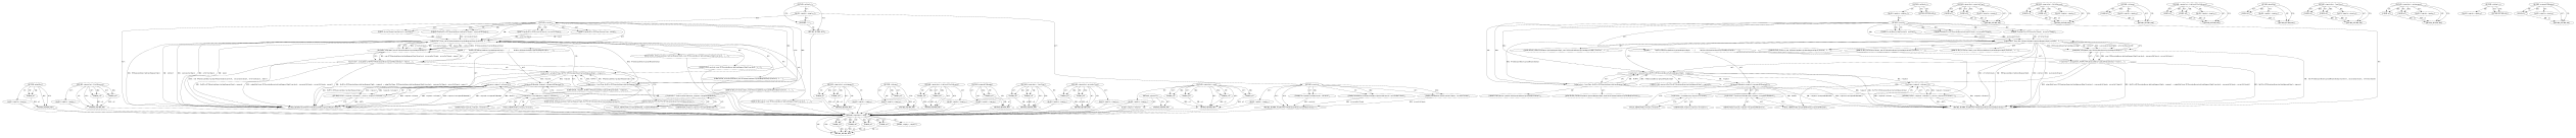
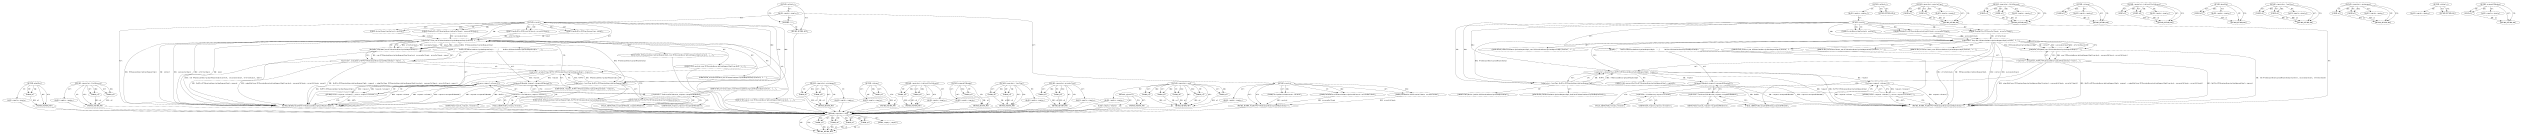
  digraph {
    fontname="JetBrains Mono"
    node [fontname="JetBrains Mono"]
    edge [fontname="JetBrains Mono"]
    n1 [label=<(METHOD,&lt;operator&gt;.new)>]
    n2 [label=<(PARAM,p1)>]
    n3 [label=<(PARAM,p2)>]
    n4 [label=<(PARAM,p3)>]
    n5 [label=<(PARAM,p4)>]
    n6 [label=<(BLOCK,&lt;empty&gt;,&lt;empty&gt;)>]
    n7 [label=<(METHOD_RETURN,ANY)>]
    n8 [label=<(METHOD,&lt;global&gt;)<SUB>1</SUB>>]
    n9 [label=<(BLOCK,&lt;empty&gt;,&lt;empty&gt;)<SUB>1</SUB>>]
    n10 [label=<(METHOD_RETURN,ANY)<SUB>1</SUB>>]
    n11 [label=<(METHOD,create)<SUB>1</SUB>>]
    n12 [label=<(PARAM,ScriptExecutionContext* context)<SUB>1</SUB>>]
    n13 [label=<(PARAM,PassRefPtr&lt;RTCSessionDescriptionCallback&gt; successCallback)<SUB>1</SUB>>]
    n14 [label=<(PARAM,PassRefPtr&lt;RTCErrorCallback&gt; errorCallback)<SUB>1</SUB>>]
    n15 [label=<(BLOCK,{     RefPtr&lt;RTCSessionDescriptionRequestImpl&gt; ...,{     RefPtr&lt;RTCSessionDescriptionRequestImpl&gt; ...)<SUB>2</SUB>>]
    n16 [label=<(&lt;operator&gt;.greaterThan,RefPtr&lt;RTCSessionDescriptionRequestImpl&gt; request)<SUB>3</SUB>>]
    n17 [label=<(&lt;operator&gt;.lessThan,RefPtr&lt;RTCSessionDescriptionRequestImpl)<SUB>3</SUB>>]
    n18 [label=<(&lt;operator&gt;.new,new RTCSessionDescriptionRequestImpl(context, s...)<SUB>3</SUB>>]
    n19 [label=<(METHOD_RETURN,PassRefPtr&lt;RTCSessionDescriptionRequestImpl&gt;)<SUB>1</SUB>>]
    n20 [label=<(&lt;operator&gt;.assignment,RefPtr&lt;RTCSessionDescriptionRequestImpl&gt; reques...)<SUB>3</SUB>>]
    n21 [label=<(suspendIfNeeded,request-&gt;suspendIfNeeded())<SUB>4</SUB>>]
    n22 [label=<(RETURN,return request.release();,return request.release();)<SUB>5</SUB>>]
    n23 [label=<(adoptRef,adoptRef(new RTCSessionDescriptionRequestImpl(c...)<SUB>3</SUB>>]
    n24 [label=<(FIELD_IDENTIFIER,suspendIfNeeded,suspendIfNeeded)<SUB>4</SUB>>]
    n25 [label=<(IDENTIFIER,request,RefPtr&lt;RTCSessionDescriptionRequestImpl&gt; request)<SUB>3</SUB>>]
    n26 [label=<(release,request.release())<SUB>5</SUB>>]
    n27 [label=<(IDENTIFIER,RefPtr,RefPtr&lt;RTCSessionDescriptionRequestImpl)<SUB>3</SUB>>]
    n28 [label=<(IDENTIFIER,RTCSessionDescriptionRequestImpl,RefPtr&lt;RTCSessionDescriptionRequestImpl)<SUB>3</SUB>>]
    n29 [label=<(IDENTIFIER,RTCSessionDescriptionRequestImpl,new RTCSessionDescriptionRequestImpl(context, s...)<SUB>3</SUB>>]
    n30 [label=<(IDENTIFIER,context,new RTCSessionDescriptionRequestImpl(context, s...)<SUB>3</SUB>>]
    n31 [label=<(IDENTIFIER,successCallback,new RTCSessionDescriptionRequestImpl(context, s...)<SUB>3</SUB>>]
    n32 [label=<(IDENTIFIER,errorCallback,new RTCSessionDescriptionRequestImpl(context, s...)<SUB>3</SUB>>]
    n33 [label=<(&lt;operator&gt;.indirectFieldAccess,request-&gt;suspendIfNeeded)<SUB>4</SUB>>]
    n34 [label=<(FIELD_IDENTIFIER,release,release)<SUB>5</SUB>>]
    n35 [label=<(IDENTIFIER,request,request-&gt;suspendIfNeeded())<SUB>4</SUB>>]
    n36 [label=<(&lt;operator&gt;.fieldAccess,request.release)<SUB>5</SUB>>]
    n37 [label=<(IDENTIFIER,request,request.release())<SUB>5</SUB>>]
    n38 [label=<(METHOD,&lt;operator&gt;.greaterThan)>]
    n39 [label=<(PARAM,p1)>]
    n40 [label=<(PARAM,p2)>]
    n41 [label=<(BLOCK,&lt;empty&gt;,&lt;empty&gt;)>]
    n42 [label=<(METHOD_RETURN,ANY)>]
    n43 [label=<(METHOD,&lt;operator&gt;.fieldAccess)>]
    n44 [label=<(PARAM,p1)>]
    n45 [label=<(PARAM,p2)>]
    n46 [label=<(BLOCK,&lt;empty&gt;,&lt;empty&gt;)>]
    n47 [label=<(METHOD_RETURN,ANY)>]
    n48 [label=<(METHOD,release)>]
    n49 [label=<(PARAM,p1)>]
    n50 [label=<(BLOCK,&lt;empty&gt;,&lt;empty&gt;)>]
    n51 [label=<(METHOD_RETURN,ANY)>]
    n52 [label=<(METHOD,&lt;operator&gt;.indirectFieldAccess)>]
    n53 [label=<(PARAM,p1)>]
    n54 [label=<(PARAM,p2)>]
    n55 [label=<(BLOCK,&lt;empty&gt;,&lt;empty&gt;)>]
    n56 [label=<(METHOD_RETURN,ANY)>]
    n57 [label=<(METHOD,adoptRef)>]
    n58 [label=<(PARAM,p1)>]
    n59 [label=<(BLOCK,&lt;empty&gt;,&lt;empty&gt;)>]
    n60 [label=<(METHOD_RETURN,ANY)>]
    n61 [label=<(METHOD,&lt;operator&gt;.lessThan)>]
    n62 [label=<(PARAM,p1)>]
    n63 [label=<(PARAM,p2)>]
    n64 [label=<(BLOCK,&lt;empty&gt;,&lt;empty&gt;)>]
    n65 [label=<(METHOD_RETURN,ANY)>]
    n66 [label=<(METHOD,&lt;operator&gt;.assignment)>]
    n67 [label=<(PARAM,p1)>]
    n68 [label=<(PARAM,p2)>]
    n69 [label=<(BLOCK,&lt;empty&gt;,&lt;empty&gt;)>]
    n70 [label=<(METHOD_RETURN,ANY)>]
    n71 [label=<(METHOD,&lt;global&gt;)<SUB>1</SUB>>]
    n72 [label=<(BLOCK,&lt;empty&gt;,&lt;empty&gt;)>]
    n73 [label=<(METHOD_RETURN,ANY)>]
    n74 [label=<(METHOD,suspendIfNeeded)>]
    n75 [label=<(PARAM,p1)>]
    n76 [label=<(BLOCK,&lt;empty&gt;,&lt;empty&gt;)>]
    n77 [label=<(METHOD_RETURN,ANY)>]
    n78 [label=<(METHOD,adoptRef)>]
    n79 [label=<(PARAM,p1)>]
    n80 [label=<(BLOCK,&lt;empty&gt;,&lt;empty&gt;)>]
    n81 [label=<(METHOD_RETURN,ANY)>]
    n82 [label=<(METHOD,&lt;operator&gt;.fieldAccess)>]
    n83 [label=<(PARAM,p1)>]
    n84 [label=<(PARAM,p2)>]
    n85 [label=<(BLOCK,&lt;empty&gt;,&lt;empty&gt;)>]
    n86 [label=<(METHOD_RETURN,ANY)>]
    n87 [label=<(METHOD,&lt;global&gt;)<SUB>1</SUB>>]
    n88 [label=<(BLOCK,&lt;empty&gt;,&lt;empty&gt;)<SUB>1</SUB>>]
    n89 [label=<(UNKNOWN,),))<SUB>1</SUB>>]
    n90 [label=<(METHOD_RETURN,ANY)<SUB>1</SUB>>]
    n91 [label=<(METHOD,create)<SUB>1</SUB>>]
    n92 [label=<(METHOD,create)<SUB>2</SUB>>]
    n93 [label=<(PARAM,ScriptExecutionContext* context)<SUB>1</SUB>>]
    n94 [label=<(PARAM,PassRefPtr&lt;RTCSessionDescriptionCallback&gt; successCallback)<SUB>1</SUB>>]
    n95 [label=<(PARAM,PassRefPtr&lt;RTCErrorCallback&gt; errorCallback)<SUB>1</SUB>>]
    n96 [label=<(BLOCK,&lt;empty&gt;,&lt;empty&gt;)>]
    n97 [label=<(METHOD_RETURN,PassRefPtr&lt;RTCSessionDescriptionRequestImpl&gt;)<SUB>1</SUB>>]
    n98 [label=<(PARAM,ScriptExecutionContext* context)<SUB>2</SUB>>]
    n99 [label=<(PARAM,PassRefPtr&lt;RTCSessionDescriptionCallback&gt; successCallback)<SUB>2</SUB>>]
    n100 [label=<(PARAM,PassRefPtr&lt;RTCErrorCallback&gt; errorCallback)<SUB>2</SUB>>]
    n101 [label=<(PARAM,PassRefPtr&lt;RTCPeerConnection&gt; owner)<SUB>2</SUB>>]
    n102 [label=<(BLOCK,{     RefPtr&lt;RTCSessionDescriptionRequestImpl&gt; ...,{     RefPtr&lt;RTCSessionDescriptionRequestImpl&gt; ...)<SUB>3</SUB>>]
    n103 [label=<(&lt;operator&gt;.greaterThan,RefPtr&lt;RTCSessionDescriptionRequestImpl&gt; request)<SUB>4</SUB>>]
    n104 [label=<(&lt;operator&gt;.lessThan,RefPtr&lt;RTCSessionDescriptionRequestImpl)<SUB>4</SUB>>]
    n105 [label=<(&lt;operator&gt;.new,new RTCSessionDescriptionRequestImpl(context, s...)<SUB>4</SUB>>]
    n106 [label=<(METHOD_RETURN,PassRefPtr&lt;RTCSessionDescriptionRequestImpl&gt;)<SUB>2</SUB>>]
    n107 [label=<(&lt;operator&gt;.assignment,RefPtr&lt;RTCSessionDescriptionRequestImpl&gt; reques...)<SUB>4</SUB>>]
    n108 [label=<(suspendIfNeeded,request-&gt;suspendIfNeeded())<SUB>5</SUB>>]
    n109 [label=<(RETURN,return request.release();,return request.release();)<SUB>6</SUB>>]
    n110 [label=<(adoptRef,adoptRef(new RTCSessionDescriptionRequestImpl(c...)<SUB>4</SUB>>]
    n111 [label=<(FIELD_IDENTIFIER,suspendIfNeeded,suspendIfNeeded)<SUB>5</SUB>>]
    n112 [label=<(IDENTIFIER,request,RefPtr&lt;RTCSessionDescriptionRequestImpl&gt; request)<SUB>4</SUB>>]
    n113 [label=<(release,request.release())<SUB>6</SUB>>]
    n114 [label=<(IDENTIFIER,RefPtr,RefPtr&lt;RTCSessionDescriptionRequestImpl)<SUB>4</SUB>>]
    n115 [label=<(IDENTIFIER,RTCSessionDescriptionRequestImpl,RefPtr&lt;RTCSessionDescriptionRequestImpl)<SUB>4</SUB>>]
    n116 [label=<(IDENTIFIER,RTCSessionDescriptionRequestImpl,new RTCSessionDescriptionRequestImpl(context, s...)<SUB>4</SUB>>]
    n117 [label=<(IDENTIFIER,context,new RTCSessionDescriptionRequestImpl(context, s...)<SUB>4</SUB>>]
    n118 [label=<(IDENTIFIER,successCallback,new RTCSessionDescriptionRequestImpl(context, s...)<SUB>4</SUB>>]
    n119 [label=<(IDENTIFIER,errorCallback,new RTCSessionDescriptionRequestImpl(context, s...)<SUB>4</SUB>>]
    n120 [label=<(IDENTIFIER,owner,new RTCSessionDescriptionRequestImpl(context, s...)<SUB>4</SUB>>]
    n121 [label=<(&lt;operator&gt;.indirectFieldAccess,request-&gt;suspendIfNeeded)<SUB>5</SUB>>]
    n122 [label=<(FIELD_IDENTIFIER,release,release)<SUB>6</SUB>>]
    n123 [label=<(IDENTIFIER,request,request-&gt;suspendIfNeeded())<SUB>5</SUB>>]
    n124 [label=<(&lt;operator&gt;.fieldAccess,request.release)<SUB>6</SUB>>]
    n125 [label=<(IDENTIFIER,request,request.release())<SUB>6</SUB>>]
    n126 [label=<(METHOD,&lt;operator&gt;.assignment)>]
    n127 [label=<(PARAM,p1)>]
    n128 [label=<(PARAM,p2)>]
    n129 [label=<(BLOCK,&lt;empty&gt;,&lt;empty&gt;)>]
    n130 [label=<(METHOD_RETURN,ANY)>]
    n131 [label=<(METHOD,release)>]
    n132 [label=<(PARAM,p1)>]
    n133 [label=<(BLOCK,&lt;empty&gt;,&lt;empty&gt;)>]
    n134 [label=<(METHOD_RETURN,ANY)>]
    n135 [label=<(METHOD,&lt;operator&gt;.indirectFieldAccess)>]
    n136 [label=<(PARAM,p1)>]
    n137 [label=<(PARAM,p2)>]
    n138 [label=<(BLOCK,&lt;empty&gt;,&lt;empty&gt;)>]
    n139 [label=<(METHOD_RETURN,ANY)>]
    n140 [label=<(METHOD,suspendIfNeeded)>]
    n141 [label=<(PARAM,p1)>]
    n142 [label=<(BLOCK,&lt;empty&gt;,&lt;empty&gt;)>]
    n143 [label=<(METHOD_RETURN,ANY)>]
    n144 [label=<(METHOD,&lt;operator&gt;.lessThan)>]
    n145 [label=<(PARAM,p1)>]
    n146 [label=<(PARAM,p2)>]
    n147 [label=<(BLOCK,&lt;empty&gt;,&lt;empty&gt;)>]
    n148 [label=<(METHOD_RETURN,ANY)>]
    n149 [label=<(METHOD,&lt;operator&gt;.greaterThan)>]
    n150 [label=<(PARAM,p1)>]
    n151 [label=<(PARAM,p2)>]
    n152 [label=<(BLOCK,&lt;empty&gt;,&lt;empty&gt;)>]
    n153 [label=<(METHOD_RETURN,ANY)>]
    n154 [label=<(METHOD,&lt;global&gt;)<SUB>1</SUB>>]
    n155 [label=<(BLOCK,&lt;empty&gt;,&lt;empty&gt;)>]
    n156 [label=<(METHOD_RETURN,ANY)>]
    n157 [label=<(METHOD,&lt;operator&gt;.new)>]
    n158 [label=<(PARAM,p1)>]
    n159 [label=<(PARAM,p2)>]
    n160 [label=<(PARAM,p3)>]
    n161 [label=<(PARAM,p4)>]
+   n162 [label=<(PARAM,p5)>]
    n163 [label=<(BLOCK,&lt;empty&gt;,&lt;empty&gt;)>]
    n164 [label=<(METHOD_RETURN,ANY)>]
    n1 -> n2 [label="AST: "]
    n1 -> n2 [label="DDG: "]
    n1 -> n3 [label="AST: "]
    n1 -> n3 [label="DDG: "]
    n1 -> n4 [label="AST: "]
    n1 -> n4 [label="DDG: "]
    n1 -> n5 [label="AST: "]
    n1 -> n5 [label="DDG: "]
    n1 -> n6 [label="AST: "]
    n1 -> n7 [label="AST: "]
    n1 -> n7 [label="CFG: "]
    n2 -> n7 [label="DDG: p1"]
    n3 -> n7 [label="DDG: p2"]
    n4 -> n7 [label="DDG: p3"]
    n5 -> n7 [label="DDG: p4"]
    n8 -> n9 [label="AST: "]
    n8 -> n10 [label="AST: "]
    n8 -> n10 [label="CFG: "]
    n9 -> n11 [label="AST: "]
    n11 -> n12 [label="AST: "]
    n11 -> n12 [label="DDG: "]
    n11 -> n13 [label="AST: "]
    n11 -> n13 [label="DDG: "]
    n11 -> n14 [label="AST: "]
    n11 -> n14 [label="DDG: "]
    n11 -> n15 [label="AST: "]
    n11 -> n16 [label="DDG: "]
    n11 -> n17 [label="CFG: "]
    n11 -> n17 [label="DDG: "]
    n11 -> n18 [label="DDG: "]
    n11 -> n19 [label="AST: "]
    n12 -> n18 [label="DDG: context"]
    n13 -> n18 [label="DDG: successCallback"]
    n14 -> n18 [label="DDG: errorCallback"]
    n15 -> n20 [label="AST: "]
    n15 -> n21 [label="AST: "]
    n15 -> n22 [label="AST: "]
    n16 -> n17 [label="AST: "]
    n16 -> n18 [label="CFG: "]
    n16 -> n19 [label="DDG: RefPtr&lt;RTCSessionDescriptionRequestImpl"]
    n16 -> n19 [label="DDG: request"]
    n16 -> n21 [label="DDG: request"]
    n16 -> n25 [label="AST: "]
    n16 -> n26 [label="DDG: request"]
    n17 -> n16 [label="CFG: "]
    n17 -> n16 [label="DDG: RefPtr"]
    n17 -> n16 [label="DDG: RTCSessionDescriptionRequestImpl"]
    n17 -> n18 [label="DDG: RTCSessionDescriptionRequestImpl"]
    n17 -> n19 [label="DDG: RefPtr"]
    n17 -> n27 [label="AST: "]
    n17 -> n28 [label="AST: "]
    n18 -> n19 [label="DDG: RTCSessionDescriptionRequestImpl"]
    n18 -> n19 [label="DDG: context"]
    n18 -> n19 [label="DDG: successCallback"]
    n18 -> n19 [label="DDG: errorCallback"]
    n18 -> n23 [label="CFG: "]
    n18 -> n23 [label="DDG: RTCSessionDescriptionRequestImpl"]
    n18 -> n23 [label="DDG: context"]
    n18 -> n23 [label="DDG: successCallback"]
    n18 -> n23 [label="DDG: errorCallback"]
    n18 -> n29 [label="AST: "]
    n18 -> n30 [label="AST: "]
    n18 -> n31 [label="AST: "]
    n18 -> n32 [label="AST: "]
    n20 -> n16 [label="AST: "]
    n20 -> n19 [label="DDG: RefPtr&lt;RTCSessionDescriptionRequestImpl&gt; request"]
    n20 -> n19 [label="DDG: adoptRef(new RTCSessionDescriptionRequestImpl(context, successCallback, errorCallback))"]
    n20 -> n19 [label="DDG: RefPtr&lt;RTCSessionDescriptionRequestImpl&gt; request = adoptRef(new RTCSessionDescriptionRequestImpl(context, successCallback, errorCallback))"]
    n20 -> n23 [label="AST: "]
    n20 -> n24 [label="CFG: "]
    n21 -> n19 [label="DDG: request-&gt;suspendIfNeeded"]
    n21 -> n19 [label="DDG: request-&gt;suspendIfNeeded()"]
    n21 -> n33 [label="AST: "]
    n21 -> n34 [label="CFG: "]
    n22 -> n19 [label="CFG: "]
    n22 -> n19 [label="DDG: &lt;RET&gt;"]
    n22 -> n26 [label="AST: "]
    n23 -> n18 [label="AST: "]
    n23 -> n19 [label="DDG: new RTCSessionDescriptionRequestImpl(context, successCallback, errorCallback)"]
    n23 -> n20 [label="CFG: "]
    n23 -> n20 [label="DDG: new RTCSessionDescriptionRequestImpl(context, successCallback, errorCallback)"]
    n24 -> n33 [label="CFG: "]
    n26 -> n19 [label="DDG: request.release"]
    n26 -> n19 [label="DDG: request.release()"]
    n26 -> n22 [label="CFG: "]
    n26 -> n22 [label="DDG: request.release()"]
    n26 -> n36 [label="AST: "]
    n33 -> n21 [label="CFG: "]
    n33 -> n24 [label="AST: "]
    n33 -> n35 [label="AST: "]
    n34 -> n36 [label="CFG: "]
    n36 -> n26 [label="CFG: "]
    n36 -> n34 [label="AST: "]
    n36 -> n37 [label="AST: "]
    n38 -> n39 [label="AST: "]
    n38 -> n39 [label="DDG: "]
    n38 -> n40 [label="AST: "]
    n38 -> n40 [label="DDG: "]
    n38 -> n41 [label="AST: "]
    n38 -> n42 [label="AST: "]
    n38 -> n42 [label="CFG: "]
    n39 -> n42 [label="DDG: p1"]
    n40 -> n42 [label="DDG: p2"]
    n43 -> n44 [label="AST: "]
    n43 -> n44 [label="DDG: "]
    n43 -> n45 [label="AST: "]
    n43 -> n45 [label="DDG: "]
    n43 -> n46 [label="AST: "]
    n43 -> n47 [label="AST: "]
    n43 -> n47 [label="CFG: "]
    n44 -> n47 [label="DDG: p1"]
    n45 -> n47 [label="DDG: p2"]
    n48 -> n49 [label="AST: "]
    n48 -> n49 [label="DDG: "]
    n48 -> n50 [label="AST: "]
    n48 -> n51 [label="AST: "]
    n48 -> n51 [label="CFG: "]
    n49 -> n51 [label="DDG: p1"]
    n52 -> n53 [label="AST: "]
    n52 -> n53 [label="DDG: "]
    n52 -> n54 [label="AST: "]
    n52 -> n54 [label="DDG: "]
    n52 -> n55 [label="AST: "]
    n52 -> n56 [label="AST: "]
    n52 -> n56 [label="CFG: "]
    n53 -> n56 [label="DDG: p1"]
    n54 -> n56 [label="DDG: p2"]
    n57 -> n58 [label="AST: "]
    n57 -> n58 [label="DDG: "]
    n57 -> n59 [label="AST: "]
    n57 -> n60 [label="AST: "]
    n57 -> n60 [label="CFG: "]
    n58 -> n60 [label="DDG: p1"]
    n61 -> n62 [label="AST: "]
    n61 -> n62 [label="DDG: "]
    n61 -> n63 [label="AST: "]
    n61 -> n63 [label="DDG: "]
    n61 -> n64 [label="AST: "]
    n61 -> n65 [label="AST: "]
    n61 -> n65 [label="CFG: "]
    n62 -> n65 [label="DDG: p1"]
    n63 -> n65 [label="DDG: p2"]
    n66 -> n67 [label="AST: "]
    n66 -> n67 [label="DDG: "]
    n66 -> n68 [label="AST: "]
    n66 -> n68 [label="DDG: "]
    n66 -> n69 [label="AST: "]
    n66 -> n70 [label="AST: "]
    n66 -> n70 [label="CFG: "]
    n67 -> n70 [label="DDG: p1"]
    n68 -> n70 [label="DDG: p2"]
    n71 -> n72 [label="AST: "]
    n71 -> n73 [label="AST: "]
    n71 -> n73 [label="CFG: "]
    n74 -> n75 [label="AST: "]
    n74 -> n75 [label="DDG: "]
    n74 -> n76 [label="AST: "]
    n74 -> n77 [label="AST: "]
    n74 -> n77 [label="CFG: "]
    n75 -> n77 [label="DDG: p1"]
    n78 -> n79 [label="AST: "]
    n78 -> n79 [label="DDG: "]
    n78 -> n80 [label="AST: "]
    n78 -> n81 [label="AST: "]
    n78 -> n81 [label="CFG: "]
    n79 -> n81 [label="DDG: p1"]
    n80 -> n1
    n81 -> n1
    n82 -> n83 [label="AST: "]
    n82 -> n83 [label="DDG: "]
    n82 -> n84 [label="AST: "]
    n82 -> n84 [label="DDG: "]
    n82 -> n85 [label="AST: "]
    n82 -> n86 [label="AST: "]
    n82 -> n86 [label="CFG: "]
    n83 -> n86 [label="DDG: p1"]
    n84 -> n86 [label="DDG: p2"]
    n85 -> n1
    n86 -> n1
    n87 -> n88 [label="AST: "]
    n87 -> n89 [label="CFG: "]
    n87 -> n90 [label="AST: "]
    n88 -> n89 [label="AST: "]
    n88 -> n91 [label="AST: "]
    n88 -> n92 [label="AST: "]
    n89 -> n90 [label="CFG: "]
    n90 -> n1
    n91 -> n93 [label="AST: "]
    n91 -> n93 [label="DDG: "]
    n91 -> n94 [label="AST: "]
    n91 -> n94 [label="DDG: "]
    n91 -> n95 [label="AST: "]
    n91 -> n95 [label="DDG: "]
    n91 -> n96 [label="AST: "]
    n91 -> n97 [label="AST: "]
    n91 -> n97 [label="CFG: "]
    n92 -> n98 [label="AST: "]
    n92 -> n98 [label="DDG: "]
    n92 -> n99 [label="AST: "]
    n92 -> n99 [label="DDG: "]
    n92 -> n100 [label="AST: "]
    n92 -> n100 [label="DDG: "]
    n92 -> n101 [label="AST: "]
    n92 -> n101 [label="DDG: "]
    n92 -> n102 [label="AST: "]
    n92 -> n103 [label="DDG: "]
    n92 -> n104 [label="CFG: "]
    n92 -> n104 [label="DDG: "]
    n92 -> n105 [label="DDG: "]
    n92 -> n106 [label="AST: "]
    n93 -> n97 [label="DDG: context"]
    n94 -> n97 [label="DDG: successCallback"]
    n95 -> n97 [label="DDG: errorCallback"]
    n96 -> n1
    n97 -> n1
    n98 -> n105 [label="DDG: context"]
    n99 -> n105 [label="DDG: successCallback"]
    n100 -> n105 [label="DDG: errorCallback"]
    n101 -> n105 [label="DDG: owner"]
    n102 -> n107 [label="AST: "]
    n102 -> n108 [label="AST: "]
    n102 -> n109 [label="AST: "]
    n103 -> n104 [label="AST: "]
    n103 -> n105 [label="CFG: "]
    n103 -> n106 [label="DDG: RefPtr&lt;RTCSessionDescriptionRequestImpl"]
    n103 -> n106 [label="DDG: request"]
    n103 -> n108 [label="DDG: request"]
    n103 -> n112 [label="AST: "]
    n103 -> n113 [label="DDG: request"]
    n104 -> n103 [label="CFG: "]
    n104 -> n103 [label="DDG: RefPtr"]
    n104 -> n103 [label="DDG: RTCSessionDescriptionRequestImpl"]
    n104 -> n105 [label="DDG: RTCSessionDescriptionRequestImpl"]
    n104 -> n106 [label="DDG: RefPtr"]
    n104 -> n114 [label="AST: "]
    n104 -> n115 [label="AST: "]
    n105 -> n106 [label="DDG: RTCSessionDescriptionRequestImpl"]
    n105 -> n106 [label="DDG: context"]
    n105 -> n106 [label="DDG: successCallback"]
    n105 -> n106 [label="DDG: errorCallback"]
    n105 -> n106 [label="DDG: owner"]
    n105 -> n110 [label="CFG: "]
    n105 -> n110 [label="DDG: errorCallback"]
    n105 -> n110 [label="DDG: successCallback"]
    n105 -> n110 [label="DDG: owner"]
    n105 -> n110 [label="DDG: context"]
    n105 -> n110 [label="DDG: RTCSessionDescriptionRequestImpl"]
    n105 -> n116 [label="AST: "]
    n105 -> n117 [label="AST: "]
    n105 -> n118 [label="AST: "]
    n105 -> n119 [label="AST: "]
    n105 -> n120 [label="AST: "]
    n106 -> n1
    n107 -> n103 [label="AST: "]
    n107 -> n106 [label="DDG: RefPtr&lt;RTCSessionDescriptionRequestImpl&gt; request"]
    n107 -> n106 [label="DDG: adoptRef(new RTCSessionDescriptionRequestImpl(context, successCallback, errorCallback, owner))"]
    n107 -> n106 [label="DDG: RefPtr&lt;RTCSessionDescriptionRequestImpl&gt; request = adoptRef(new RTCSessionDescriptionRequestImpl(context, successCallback, errorCallback, owner))"]
    n107 -> n110 [label="AST: "]
    n107 -> n111 [label="CFG: "]
    n108 -> n106 [label="DDG: request-&gt;suspendIfNeeded"]
    n108 -> n106 [label="DDG: request-&gt;suspendIfNeeded()"]
    n108 -> n121 [label="AST: "]
    n108 -> n122 [label="CFG: "]
    n109 -> n106 [label="CFG: "]
    n109 -> n106 [label="DDG: &lt;RET&gt;"]
    n109 -> n113 [label="AST: "]
    n110 -> n105 [label="AST: "]
    n110 -> n106 [label="DDG: new RTCSessionDescriptionRequestImpl(context, successCallback, errorCallback, owner)"]
    n110 -> n107 [label="CFG: "]
    n110 -> n107 [label="DDG: new RTCSessionDescriptionRequestImpl(context, successCallback, errorCallback, owner)"]
    n111 -> n121 [label="CFG: "]
    n112 -> n1
    n113 -> n106 [label="DDG: request.release"]
    n113 -> n106 [label="DDG: request.release()"]
    n113 -> n109 [label="CFG: "]
    n113 -> n109 [label="DDG: request.release()"]
    n113 -> n124 [label="AST: "]
    n114 -> n1
    n115 -> n1
    n116 -> n1
    n117 -> n1
    n118 -> n1
    n119 -> n1
    n120 -> n1
    n121 -> n108 [label="CFG: "]
    n121 -> n111 [label="AST: "]
    n121 -> n123 [label="AST: "]
    n122 -> n124 [label="CFG: "]
    n123 -> n1
    n124 -> n113 [label="CFG: "]
    n124 -> n122 [label="AST: "]
    n124 -> n125 [label="AST: "]
    n125 -> n1
    n126 -> n127 [label="AST: "]
    n126 -> n127 [label="DDG: "]
    n126 -> n128 [label="AST: "]
    n126 -> n128 [label="DDG: "]
    n126 -> n129 [label="AST: "]
    n126 -> n130 [label="AST: "]
    n126 -> n130 [label="CFG: "]
    n127 -> n130 [label="DDG: p1"]
    n128 -> n130 [label="DDG: p2"]
    n129 -> n1
    n130 -> n1
    n131 -> n132 [label="AST: "]
    n131 -> n132 [label="DDG: "]
    n131 -> n133 [label="AST: "]
    n131 -> n134 [label="AST: "]
    n131 -> n134 [label="CFG: "]
    n132 -> n134 [label="DDG: p1"]
    n133 -> n1
    n134 -> n1
    n135 -> n136 [label="AST: "]
    n135 -> n136 [label="DDG: "]
    n135 -> n137 [label="AST: "]
    n135 -> n137 [label="DDG: "]
    n135 -> n138 [label="AST: "]
    n135 -> n139 [label="AST: "]
    n135 -> n139 [label="CFG: "]
    n136 -> n139 [label="DDG: p1"]
    n137 -> n139 [label="DDG: p2"]
    n138 -> n1
    n139 -> n1
    n140 -> n141 [label="AST: "]
    n140 -> n141 [label="DDG: "]
    n140 -> n142 [label="AST: "]
    n140 -> n143 [label="AST: "]
    n140 -> n143 [label="CFG: "]
    n141 -> n143 [label="DDG: p1"]
    n142 -> n1
    n143 -> n1
    n144 -> n145 [label="AST: "]
    n144 -> n145 [label="DDG: "]
    n144 -> n146 [label="AST: "]
    n144 -> n146 [label="DDG: "]
    n144 -> n147 [label="AST: "]
    n144 -> n148 [label="AST: "]
    n144 -> n148 [label="CFG: "]
    n145 -> n148 [label="DDG: p1"]
    n146 -> n148 [label="DDG: p2"]
    n147 -> n1
    n148 -> n1
    n149 -> n150 [label="AST: "]
    n149 -> n150 [label="DDG: "]
    n149 -> n151 [label="AST: "]
    n149 -> n151 [label="DDG: "]
    n149 -> n152 [label="AST: "]
    n149 -> n153 [label="AST: "]
    n149 -> n153 [label="CFG: "]
    n150 -> n153 [label="DDG: p1"]
    n151 -> n153 [label="DDG: p2"]
    n152 -> n1
    n153 -> n1
    n154 -> n155 [label="AST: "]
    n154 -> n156 [label="AST: "]
    n154 -> n156 [label="CFG: "]
    n155 -> n1
    n156 -> n1
    n157 -> n158 [label="AST: "]
    n157 -> n158 [label="DDG: "]
    n157 -> n159 [label="AST: "]
    n157 -> n159 [label="DDG: "]
    n157 -> n160 [label="AST: "]
    n157 -> n160 [label="DDG: "]
    n157 -> n161 [label="AST: "]
    n157 -> n161 [label="DDG: "]
+   n157 -> n162 [label="AST: "]
+   n157 -> n162 [label="DDG: "]
    n157 -> n163 [label="AST: "]
    n157 -> n164 [label="AST: "]
    n157 -> n164 [label="CFG: "]
    n158 -> n164 [label="DDG: p1"]
    n159 -> n164 [label="DDG: p2"]
    n160 -> n164 [label="DDG: p3"]
    n161 -> n164 [label="DDG: p4"]
+   n162 -> n164 [label="DDG: p5"]
    n163 -> n1
    n164 -> n1
  }
